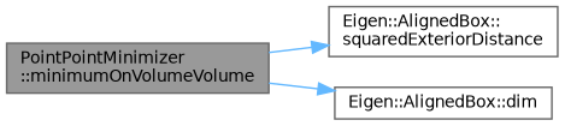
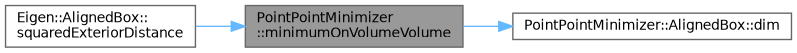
  digraph {
    fontname="DejaVu Sans"
    rankdir=LR
    node [color=grey40 fillcolor=white fontname="DejaVu Sans" fontsize=10 shape=box style=filled]
    edge [color=steelblue1 fontname="DejaVu Sans" fontsize=10 labelfontname=Helvetica labelfontsize=10 style=solid]
    n1 [color=gray40 fillcolor=grey60 fontcolor=black height=0.2 label="PointPointMinimizer\l::minimumOnVolumeVolume" width=0.4]
    n2 [height=0.2 label="Eigen::AlignedBox::\lsquaredExteriorDistance" width=0.4]
-   n3 [height=0.2 label="Eigen::AlignedBox::dim" width=0.4]
-   n1 -> n2
+   n3 [height=0.2 label="PointPointMinimizer::AlignedBox::dim" width=0.4]
+   n2 -> n1
    n1 -> n3
  }
